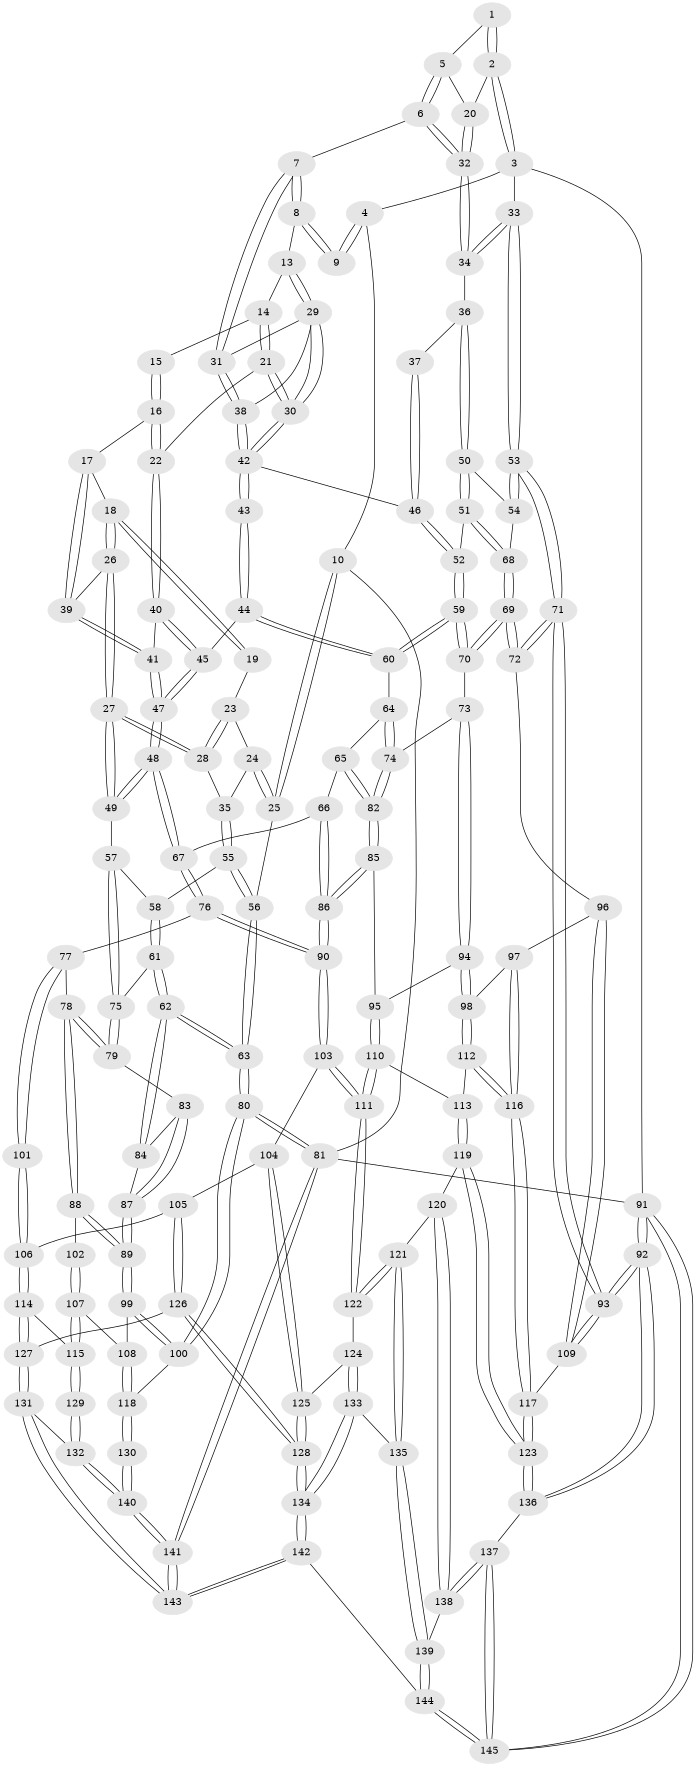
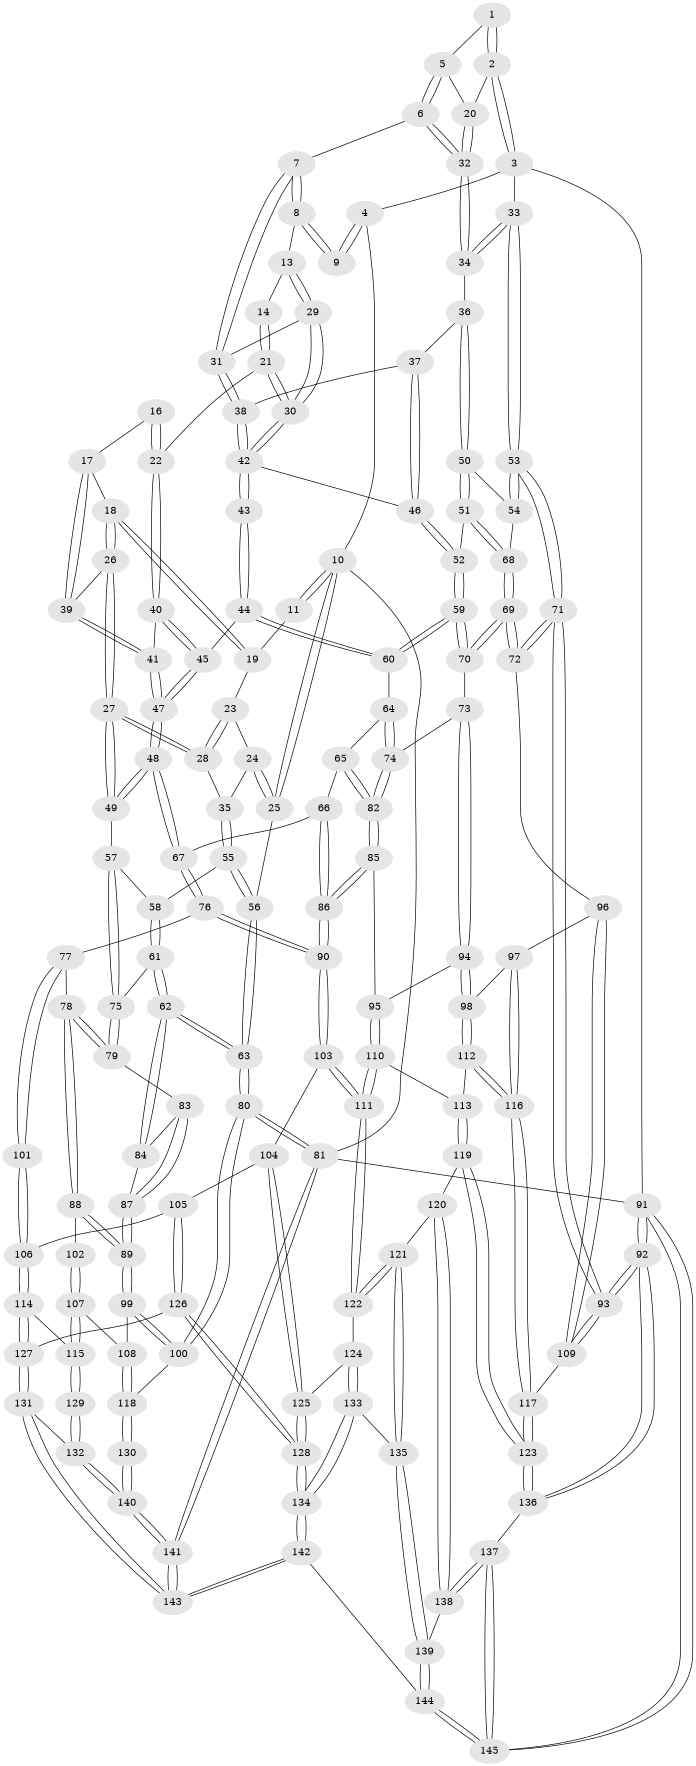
  graph {
    node [color=gray90 style=filled]
    1
    2
    5
    3
    20
    6
    4
    33
    91
    32
    9
    10
    34
    53
    92
    145
+   11
    25
    81
    7
    8
    31
    13
    38
    14
    29
    19
    56
    141
    23
-   15
    16
    21
    30
    22
    17
    18
    39
    40
    26
    41
    27
    24
    28
    42
    45
    35
    55
    63
    49
    57
    46
    43
    36
    54
    71
    37
    50
    58
    51
    52
    47
    48
    44
    60
    64
    59
    67
    76
    75
    68
    69
    70
    72
    93
    61
    80
    79
    62
    73
    65
    74
    84
    87
    100
    66
    82
    86
    85
    90
    77
    96
    94
    109
    97
    95
    98
    83
    78
    101
    103
    88
    106
    89
    102
    118
    143
    110
    99
    107
    108
    104
    111
    136
    137
    117
    112
    113
    116
    130
    114
    115
    105
    125
    122
    126
    128
    127
    129
    123
    119
    124
    120
    131
    132
    140
    121
    138
    135
    139
    133
    134
    142
    144
    1 -- 2
    1 -- 2
    1 -- 5
    2 -- 3
    2 -- 3
    2 -- 20
    5 -- 20
    5 -- 6
    5 -- 6
    3 -- 4
    3 -- 33
    3 -- 91
    20 -- 32
    20 -- 32
    6 -- 32
    6 -- 32
    6 -- 7
    4 -- 9
    4 -- 9
    4 -- 10
    33 -- 34
    33 -- 34
    33 -- 53
    33 -- 53
    91 -- 92
    91 -- 92
    91 -- 145
    91 -- 145
    32 -- 34
    32 -- 34
+   10 -- 11
+   10 -- 11
    10 -- 25
    10 -- 25
    10 -- 81
    34 -- 36
    53 -- 54
    53 -- 54
    53 -- 71
    53 -- 71
    92 -- 93
    92 -- 93
    92 -- 136
    92 -- 136
+   11 -- 19
    25 -- 56
    81 -- 91
    81 -- 141
    81 -- 141
    7 -- 8
    7 -- 8
    7 -- 31
    7 -- 31
    8 -- 9
    8 -- 9
    8 -- 13
    31 -- 38
    31 -- 38
    13 -- 14
    13 -- 29
    13 -- 29
    38 -- 42
    38 -- 42
-   14 -- 15
    14 -- 21
    14 -- 21
    29 -- 31
    29 -- 30
    29 -- 30
    19 -- 23
    56 -- 63
    56 -- 63
    141 -- 143
    141 -- 143
    23 -- 24
    23 -- 28
    23 -- 28
-   15 -- 16
-   15 -- 16
    16 -- 22
    16 -- 22
    16 -- 17
    21 -- 30
    21 -- 30
    21 -- 22
    30 -- 42
    30 -- 42
    22 -- 40
    22 -- 40
    17 -- 18
    17 -- 39
    17 -- 39
    18 -- 19
    18 -- 19
    18 -- 26
    18 -- 26
    39 -- 41
    39 -- 41
    40 -- 41
    40 -- 45
    40 -- 45
    26 -- 39
    26 -- 27
    26 -- 27
    41 -- 47
    41 -- 47
    27 -- 28
    27 -- 28
    27 -- 49
    27 -- 49
    24 -- 25
    24 -- 25
    24 -- 35
    28 -- 35
    42 -- 46
    42 -- 43
    42 -- 43
    45 -- 47
    45 -- 47
    35 -- 55
    35 -- 55
    55 -- 56
    55 -- 56
    55 -- 58
    63 -- 80
    63 -- 80
    49 -- 57
    57 -- 58
    57 -- 75
    57 -- 75
    46 -- 52
    46 -- 52
    43 -- 44
    43 -- 44
    36 -- 37
    36 -- 50
    36 -- 50
    54 -- 68
    71 -- 72
    71 -- 72
    71 -- 93
    71 -- 93
-   29 -- 38
+   37 -- 38
    37 -- 46
    37 -- 46
    50 -- 54
    50 -- 51
    50 -- 51
    58 -- 61
    58 -- 61
    51 -- 52
    51 -- 68
    51 -- 68
    52 -- 59
    52 -- 59
    47 -- 48
    47 -- 48
    48 -- 49
    48 -- 49
    48 -- 67
    48 -- 67
    44 -- 45
    44 -- 60
    44 -- 60
    60 -- 64
    64 -- 65
    64 -- 74
    64 -- 74
    59 -- 60
    59 -- 60
    59 -- 70
    59 -- 70
    67 -- 76
    67 -- 76
    76 -- 90
    76 -- 90
    76 -- 77
    75 -- 79
    75 -- 79
    68 -- 69
    68 -- 69
    69 -- 70
    69 -- 70
    69 -- 72
    69 -- 72
    70 -- 73
    72 -- 96
    93 -- 109
    93 -- 109
    61 -- 75
    61 -- 62
    61 -- 62
    80 -- 81
    80 -- 81
    80 -- 100
    80 -- 100
    79 -- 83
    62 -- 63
    62 -- 63
    62 -- 84
    62 -- 84
    73 -- 74
    73 -- 94
    73 -- 94
    65 -- 66
    65 -- 82
    65 -- 82
    74 -- 82
    74 -- 82
    84 -- 87
    87 -- 89
    87 -- 89
    100 -- 118
    66 -- 67
    66 -- 86
    66 -- 86
    82 -- 85
    82 -- 85
    86 -- 90
    86 -- 90
    85 -- 86
    85 -- 86
    85 -- 95
    90 -- 103
    90 -- 103
    77 -- 78
    77 -- 101
    77 -- 101
    96 -- 109
    96 -- 109
    96 -- 97
    94 -- 95
    94 -- 98
    94 -- 98
    109 -- 117
    97 -- 98
    97 -- 116
    97 -- 116
    95 -- 110
    95 -- 110
    98 -- 112
    98 -- 112
    83 -- 84
    83 -- 87
    83 -- 87
    78 -- 79
    78 -- 79
    78 -- 88
    78 -- 88
    101 -- 106
    101 -- 106
    103 -- 104
    103 -- 111
    103 -- 111
    88 -- 89
    88 -- 89
    88 -- 102
    106 -- 114
    106 -- 114
    89 -- 99
    89 -- 99
    102 -- 107
    102 -- 107
    118 -- 130
    118 -- 130
    110 -- 111
    110 -- 111
    110 -- 113
    99 -- 100
    99 -- 100
    99 -- 108
    107 -- 108
    107 -- 115
    107 -- 115
    108 -- 118
    108 -- 118
    104 -- 105
    104 -- 125
    104 -- 125
    111 -- 122
    111 -- 122
    136 -- 137
    137 -- 145
    137 -- 145
    137 -- 138
    137 -- 138
    117 -- 123
    117 -- 123
    112 -- 113
    112 -- 116
    112 -- 116
    113 -- 119
    113 -- 119
    116 -- 117
    116 -- 117
    130 -- 140
    130 -- 140
    114 -- 115
    114 -- 127
    114 -- 127
    115 -- 129
    115 -- 129
    105 -- 106
    105 -- 126
    105 -- 126
    125 -- 128
    125 -- 128
    122 -- 124
    126 -- 128
    126 -- 128
    126 -- 127
    128 -- 134
    128 -- 134
    127 -- 131
    127 -- 131
    129 -- 132
    129 -- 132
    123 -- 136
    123 -- 136
    119 -- 123
    119 -- 123
    119 -- 120
    124 -- 125
    124 -- 133
    124 -- 133
    120 -- 121
    120 -- 138
    120 -- 138
    131 -- 143
    131 -- 143
    131 -- 132
    132 -- 140
    132 -- 140
    140 -- 141
    140 -- 141
    121 -- 122
    121 -- 122
    121 -- 135
    121 -- 135
    138 -- 139
    135 -- 139
    135 -- 139
    139 -- 144
    139 -- 144
    133 -- 135
    133 -- 134
    133 -- 134
    134 -- 142
    134 -- 142
    142 -- 143
    142 -- 143
    142 -- 144
    144 -- 145
    144 -- 145
  }
